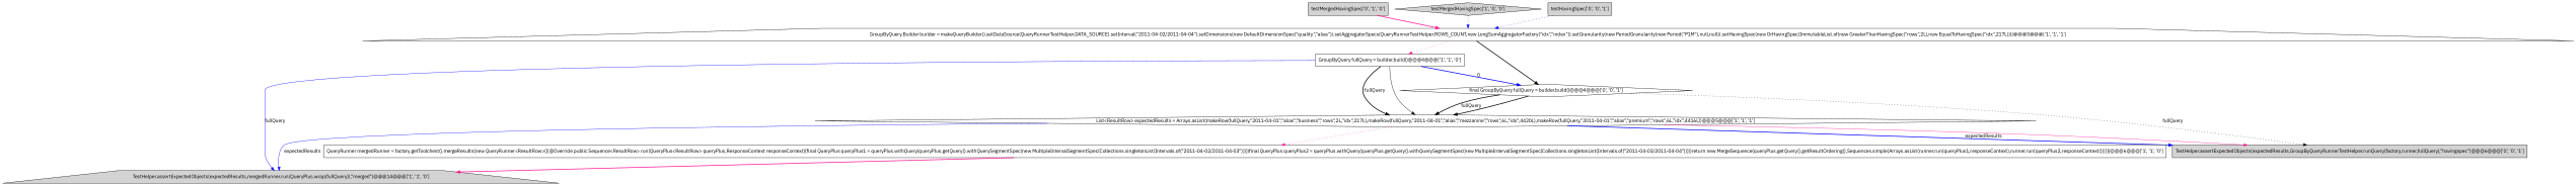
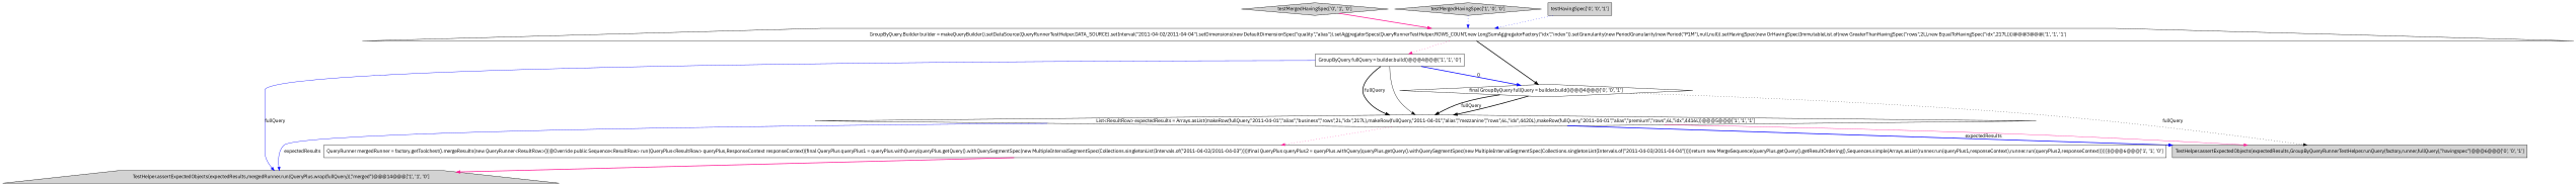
  digraph {
    fontname="IBM Plex Sans"
    node [fillcolor=lightgray shape=box style=filled fontname="IBM Plex Sans"]
    edge [style=bold color=black fontname="IBM Plex Sans"]
    n1 [label="TestHelper.assertExpectedObjects(expectedResults,mergedRunner.run(QueryPlus.wrap(fullQuery)),\"merged\")@@@14@@@['1', '1', '0']" shape=trapezium]
    n2 [fillcolor=white label="final GroupByQuery fullQuery = builder.build()@@@4@@@['0', '0', '1']" shape=diamond]
    n3 [label="TestHelper.assertExpectedObjects(expectedResults,GroupByQueryRunnerTestHelper.runQuery(factory,runner,fullQuery),\"havingspec\")@@@6@@@['0', '0', '1']"]
    n4 [fillcolor=white label="List<ResultRow> expectedResults = Arrays.asList(makeRow(fullQuery,\"2011-04-01\",\"alias\",\"business\",\"rows\",2L,\"idx\",217L),makeRow(fullQuery,\"2011-04-01\",\"alias\",\"mezzanine\",\"rows\",6L,\"idx\",4420L),makeRow(fullQuery,\"2011-04-01\",\"alias\",\"premium\",\"rows\",6L,\"idx\",4416L))@@@5@@@['1', '1', '1']" shape=diamond]
    n5 [fillcolor=white label="GroupByQuery fullQuery = builder.build()@@@4@@@['1', '1', '0']"]
-   n6 [label="testMergedHavingSpec['0', '1', '0']"]
+   n6 [label="testMergedHavingSpec['0', '1', '0']" shape=diamond]
    n7 [fillcolor=white label="GroupByQuery.Builder builder = makeQueryBuilder().setDataSource(QueryRunnerTestHelper.DATA_SOURCE).setInterval(\"2011-04-02/2011-04-04\").setDimensions(new DefaultDimensionSpec(\"quality\",\"alias\")).setAggregatorSpecs(QueryRunnerTestHelper.ROWS_COUNT,new LongSumAggregatorFactory(\"idx\",\"index\")).setGranularity(new PeriodGranularity(new Period(\"P1M\"),null,null)).setHavingSpec(new OrHavingSpec(ImmutableList.of(new GreaterThanHavingSpec(\"rows\",2L),new EqualToHavingSpec(\"idx\",217L))))@@@3@@@['1', '1', '1']" shape=trapezium]
    n8 [fillcolor=white label="QueryRunner mergedRunner = factory.getToolchest().mergeResults(new QueryRunner<ResultRow>(){@Override public Sequence<ResultRow> run(QueryPlus<ResultRow> queryPlus,ResponseContext responseContext){final QueryPlus queryPlus1 = queryPlus.withQuery(queryPlus.getQuery().withQuerySegmentSpec(new MultipleIntervalSegmentSpec(Collections.singletonList(Intervals.of(\"2011-04-02/2011-04-03\")))))final QueryPlus queryPlus2 = queryPlus.withQuery(queryPlus.getQuery().withQuerySegmentSpec(new MultipleIntervalSegmentSpec(Collections.singletonList(Intervals.of(\"2011-04-03/2011-04-04\")))))return new MergeSequence(queryPlus.getQuery().getResultOrdering(),Sequences.simple(Arrays.asList(runner.run(queryPlus1,responseContext),runner.run(queryPlus2,responseContext))))}})@@@6@@@['1', '1', '0']"]
    n9 [label="testMergedHavingSpec['1', '0', '0']" shape=diamond]
    n10 [label="testHavingSpec['0', '0', '1']"]
    n2 -> n3 [label=fullQuery style=dotted]
    n2 -> n4
    n2 -> n4 [label=fullQuery]
    n4 -> n1 [label=expectedResults style=solid color=blue]
    n4 -> n3 [label=expectedResults color=blue]
    n4 -> n3 [style=solid color=deeppink]
    n4 -> n8 [style=dotted color=deeppink]
    n5 -> n1 [label=fullQuery style=solid color=blue]
    n5 -> n2 [label=0 color=blue]
    n5 -> n4 [label=fullQuery]
    n5 -> n4 [style=solid]
    n6 -> n7 [color=deeppink]
    n7 -> n2
    n7 -> n5 [style=dotted color=deeppink]
    n8 -> n1 [color=deeppink]
    n9 -> n7 [style=dotted color=blue]
    n10 -> n7 [style=dotted color=blue]
  }
